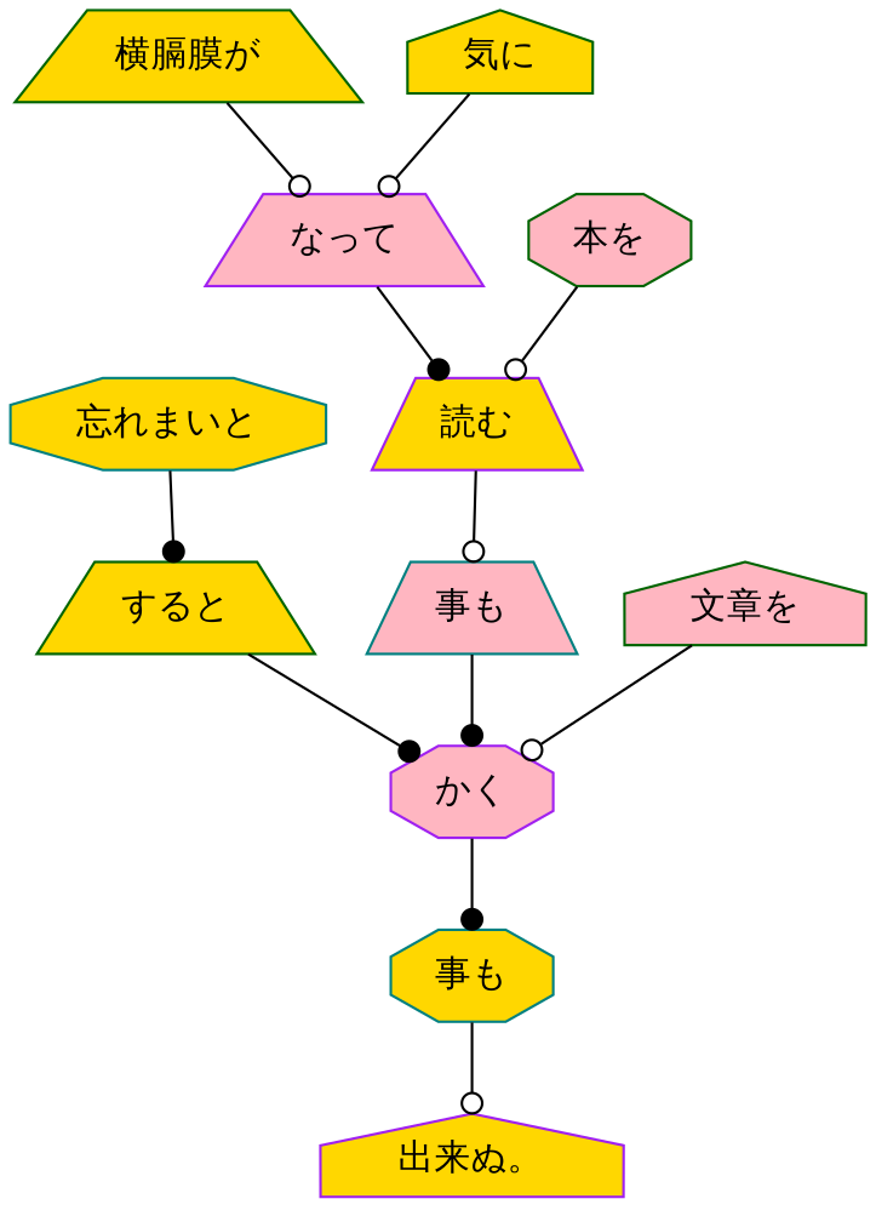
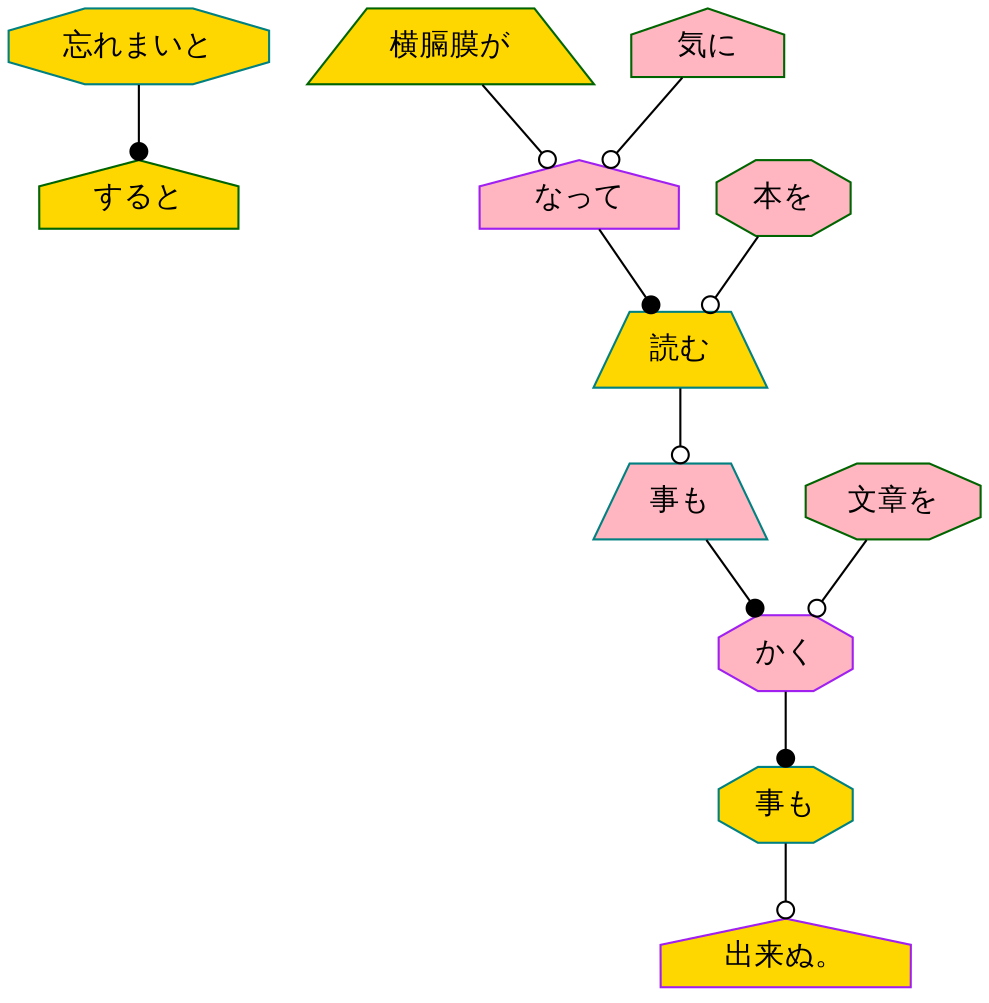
  digraph {
    fontname="JetBrains Mono"
    node [color=darkgreen fillcolor=gold fontname="JetBrains Mono" shape=octagon style=filled]
    edge [arrowhead=odot fontname="JetBrains Mono"]
    n1 [color=teal label="忘れまいと"]
-   n2 [label="すると" shape=trapezium]
+   n2 [label="すると" shape=house]
    n3 [color=purple fillcolor=lightpink label="かく"]
    n4 [color=teal label="事も"]
    n5 [label="横膈膜が" shape=trapezium]
-   n6 [color=purple fillcolor=lightpink label="なって" shape=trapezium]
-   n7 [color=purple label="読む" shape=trapezium]
-   n8 [label="気に" shape=house]
+   n6 [color=purple fillcolor=lightpink label="なって" shape=house]
+   n7 [color=teal label="読む" shape=trapezium]
+   n8 [fillcolor=lightpink label="気に" shape=house]
    n9 [color=teal fillcolor=lightpink label="事も" shape=trapezium]
    n10 [fillcolor=lightpink label="本を"]
-   n11 [fillcolor=lightpink label="文章を" shape=house]
+   n11 [fillcolor=lightpink label="文章を"]
    n12 [color=purple label="出来ぬ。" shape=house]
    n1 -> n2 [arrowhead=dot]
-   n2 -> n3 [arrowhead=dot]
    n3 -> n4 [arrowhead=dot]
    n4 -> n12
    n5 -> n6
    n6 -> n7 [arrowhead=dot]
    n7 -> n9
    n8 -> n6
    n9 -> n3 [arrowhead=dot]
    n10 -> n7
    n11 -> n3
  }
